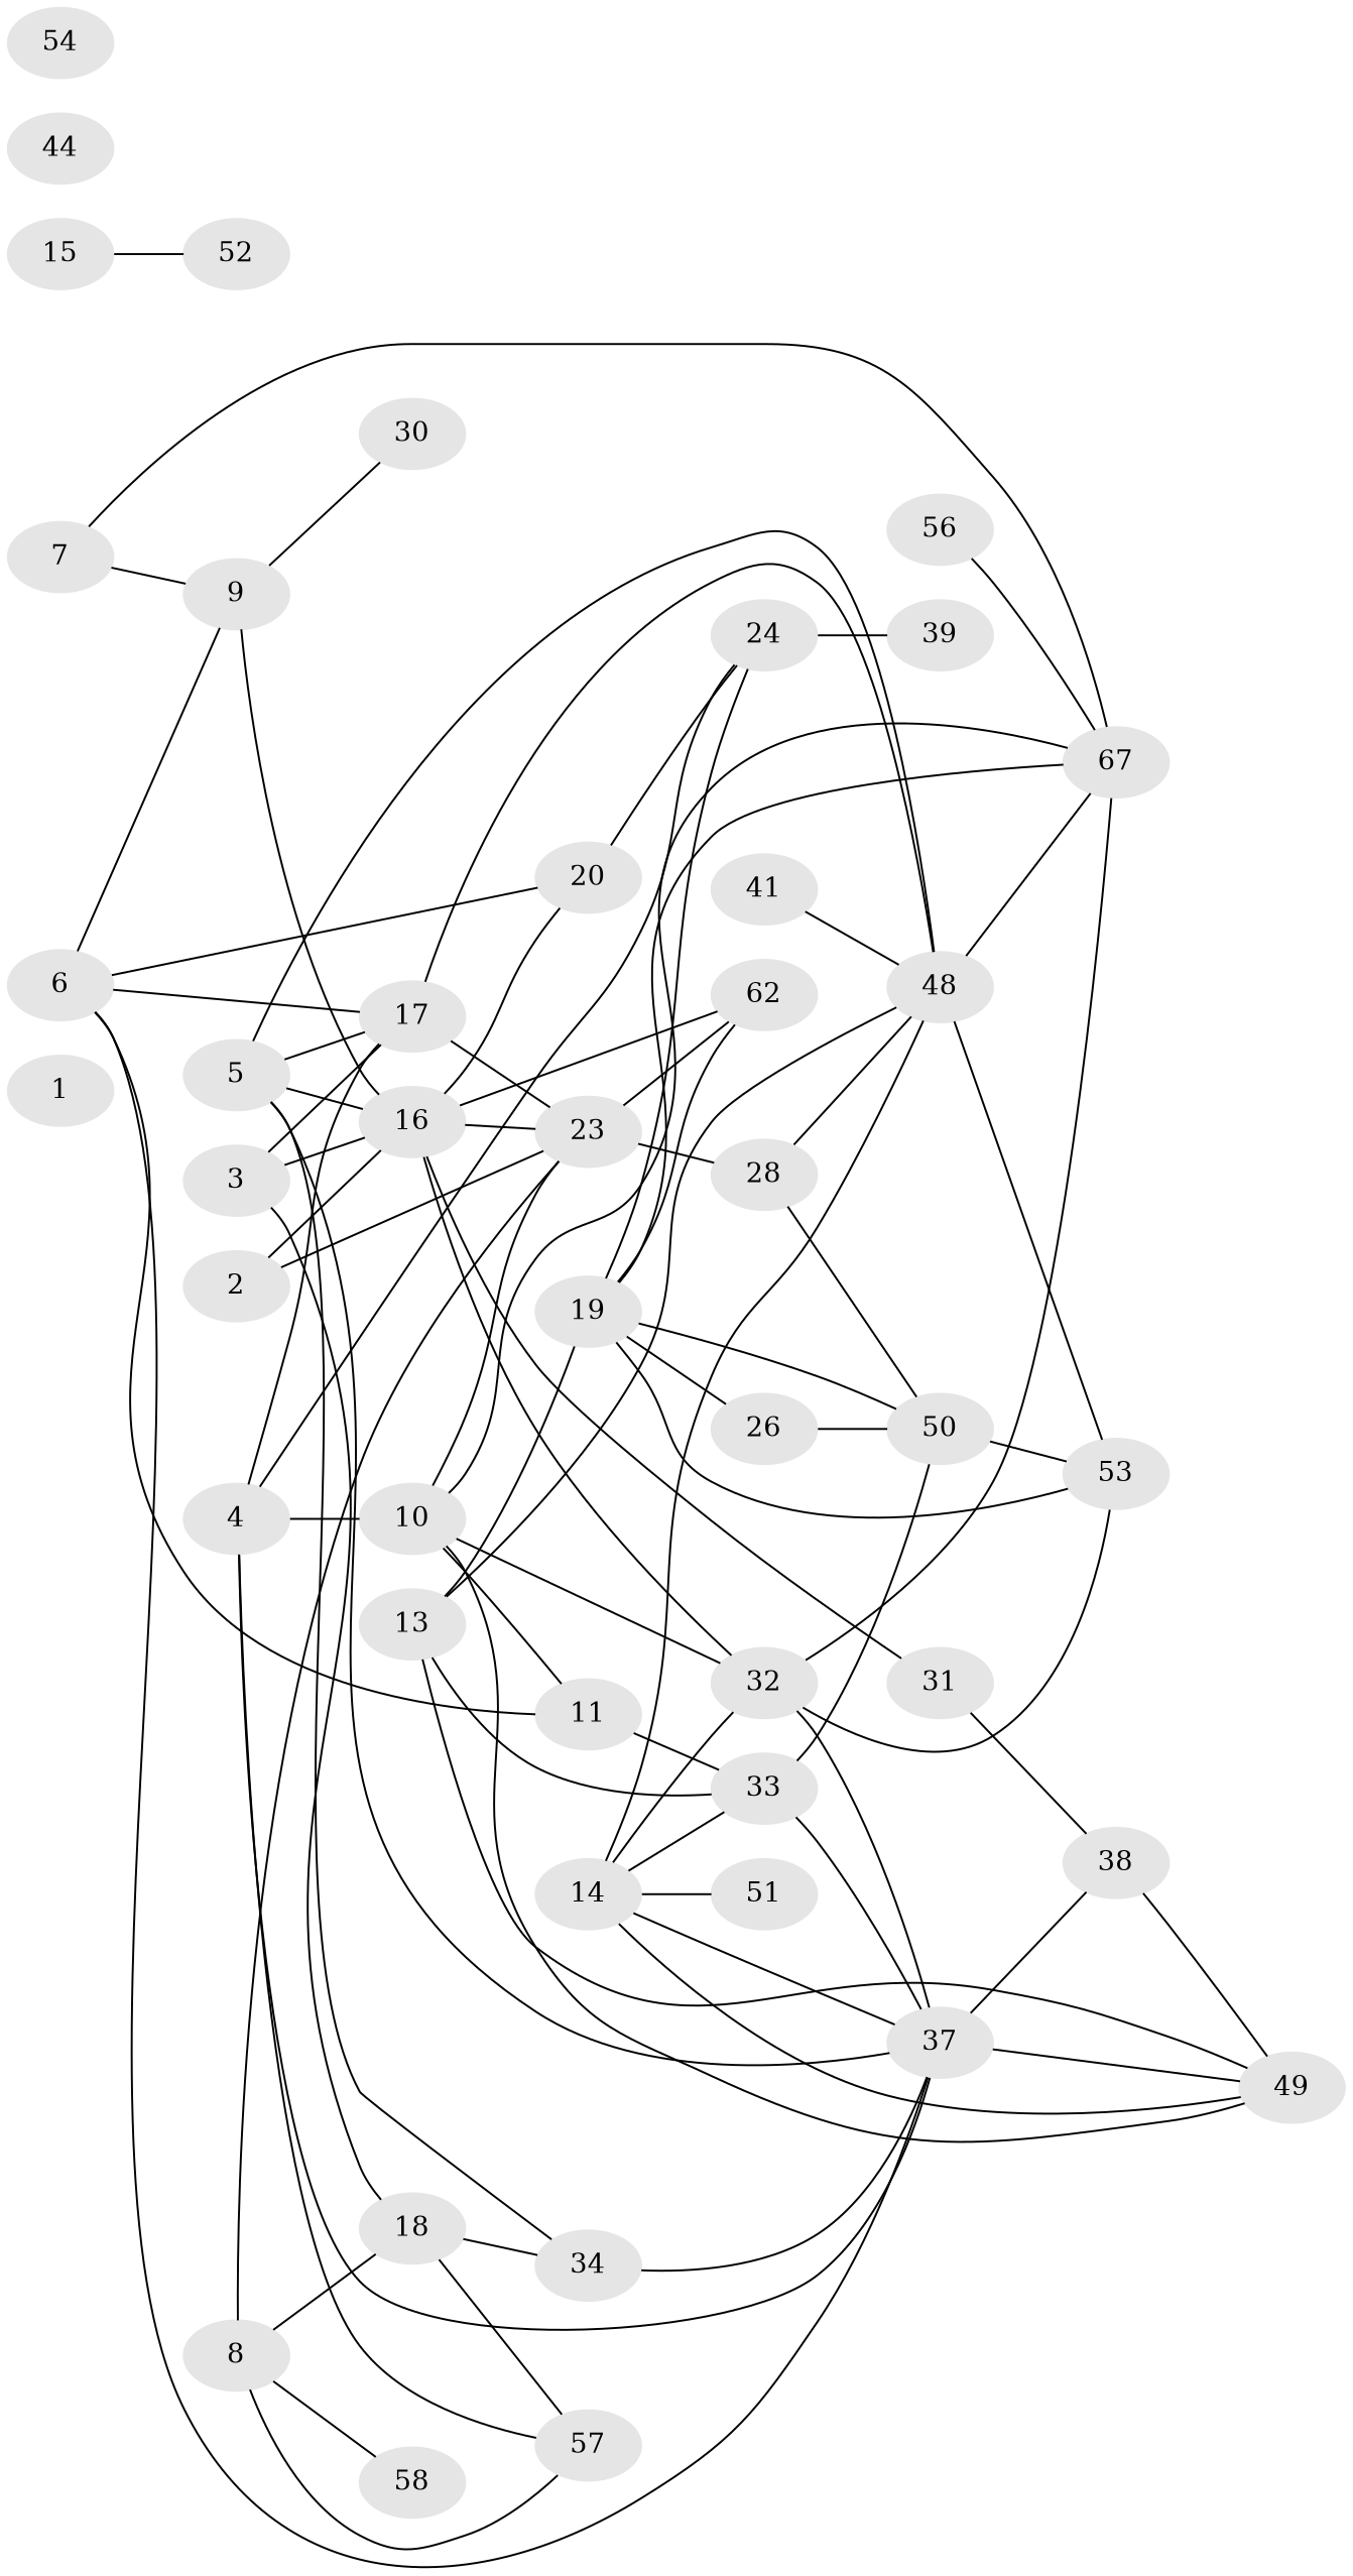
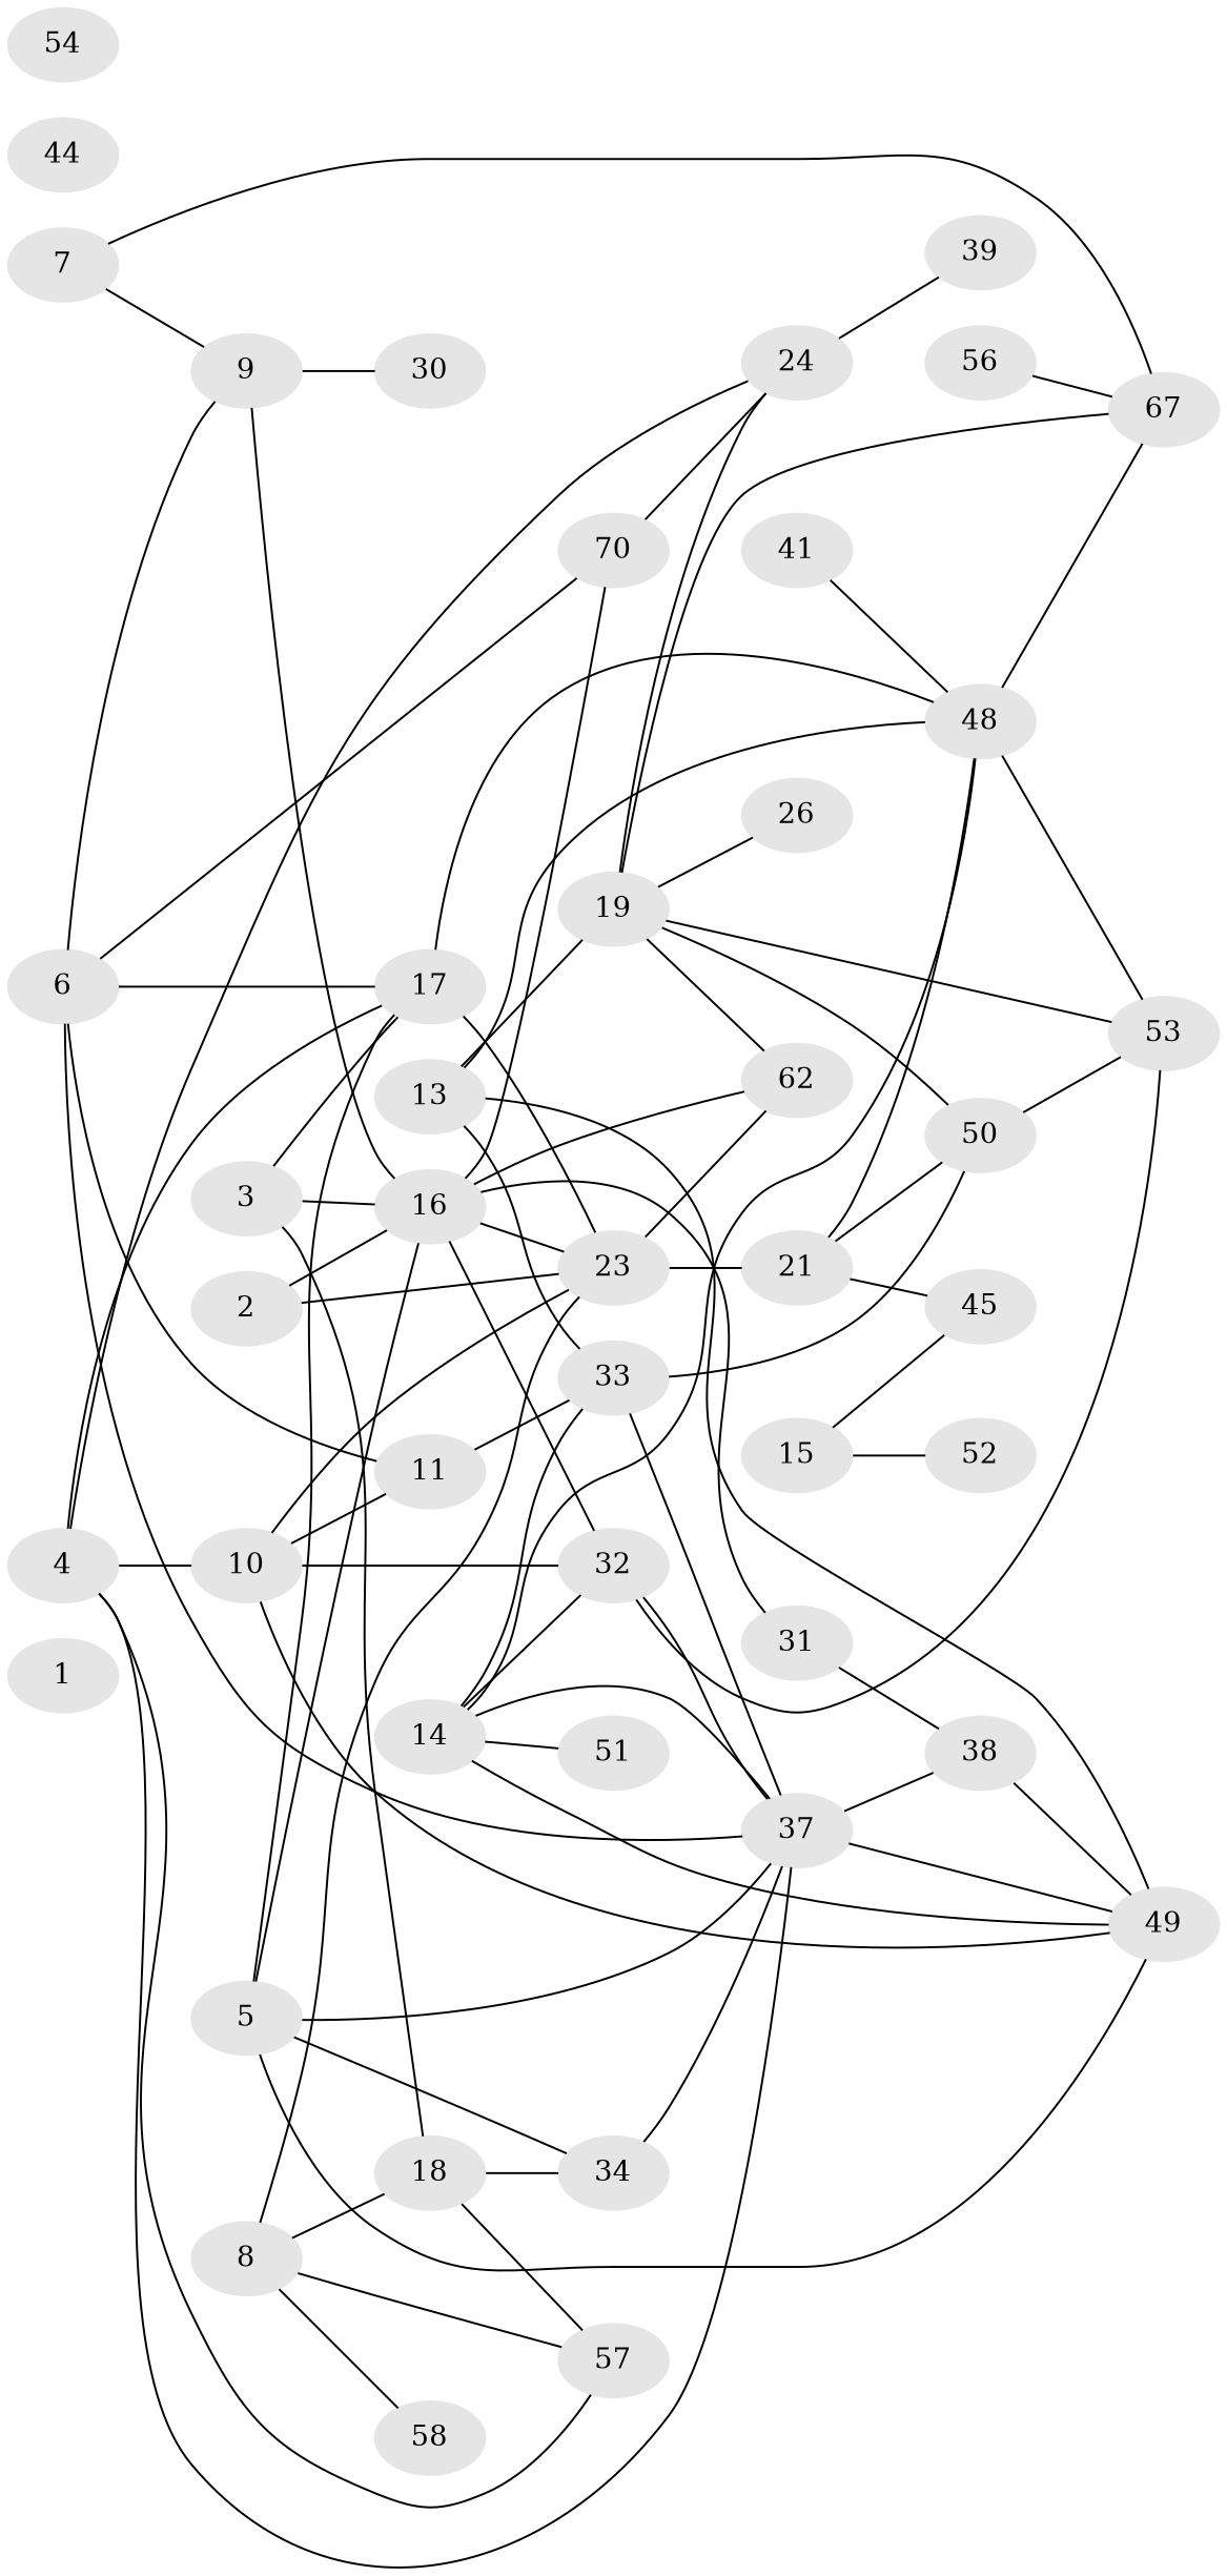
  graph {
    rankdir=LR
    node [color=gray90 style=filled]
    1 [super="+66"]
    16 [super="+43"]
    23 [super="+27"]
-   20
+   20 [label=70]
    32 [super="+59"]
    62
    31
    2
-   28
+   28 [label=21]
    3 [super="+21"]
    17 [super="+41"]
    18 [super="+47"]
    48 [super="+55"]
    57 [super="+61"]
    34
    4 [super="+12"]
    10 [super="+22"]
    24 [super="+65"]
    37 [super="+72"]
    49 [super="+70"]
    11 [super="+25"]
    67 [super="+68"]
    39
    38
    5 [super="+71"]
    6 [super="+35"]
    9 [super="+60"]
    30
    33 [super="+42"]
    7
    8 [super="+69"]
    58
    53 [super="+63"]
    50 [super="+64"]
    19 [super="+46"]
    26 [super="+36"]
    13
    14 [super="+29"]
    51
    15
+   45
    52
    n43 [label=41]
    44
    54
    56
    16 -- 23
    16 -- 20
    16 -- 32 [weight=2]
    16 -- 62
    16 -- 31
    23 -- 62
    23 -- 28
    20 -- 24
    32 -- 37
-   32 -- 67
    32 -- 53
    31 -- 38
    2 -- 16
    2 -- 23
    28 -- 48
    28 -- 50
+   28 -- 45
    3 -- 16 [weight=2]
    3 -- 17
    3 -- 18
    17 -- 23
    17 -- 48
    18 -- 57
    18 -- 34
    48 -- 67
    48 -- 53
    34 -- 37
    4 -- 17
    4 -- 57
    4 -- 10
    4 -- 24
    4 -- 37
    10 -- 23
    10 -- 32
    10 -- 49
    10 -- 11
-   10 -- 67
    24 -- 39
    37 -- 49
    37 -- 38 [weight=2]
    11 -- 33
    38 -- 49
    5 -- 16 [weight=2]
    5 -- 17
    5 -- 34
    5 -- 37
-   5 -- 48
+   5 -- 49
    6 -- 20
    6 -- 17
    6 -- 37
    6 -- 11
    6 -- 9
    9 -- 16
    9 -- 30
    33 -- 37
    33 -- 50
    7 -- 67
    7 -- 9
    8 -- 23
    8 -- 18
    8 -- 57
    8 -- 58
    50 -- 53
    19 -- 62
    19 -- 24
    19 -- 67
    19 -- 53
    19 -- 50
    19 -- 26
-   26 -- 50
    13 -- 48
    13 -- 49
    13 -- 33
    13 -- 19
    14 -- 32
    14 -- 48
    14 -- 37
    14 -- 49 [weight=2]
    14 -- 33
    14 -- 51
+   15 -- 45
    15 -- 52
    n43 -- 48
    56 -- 67
  }
